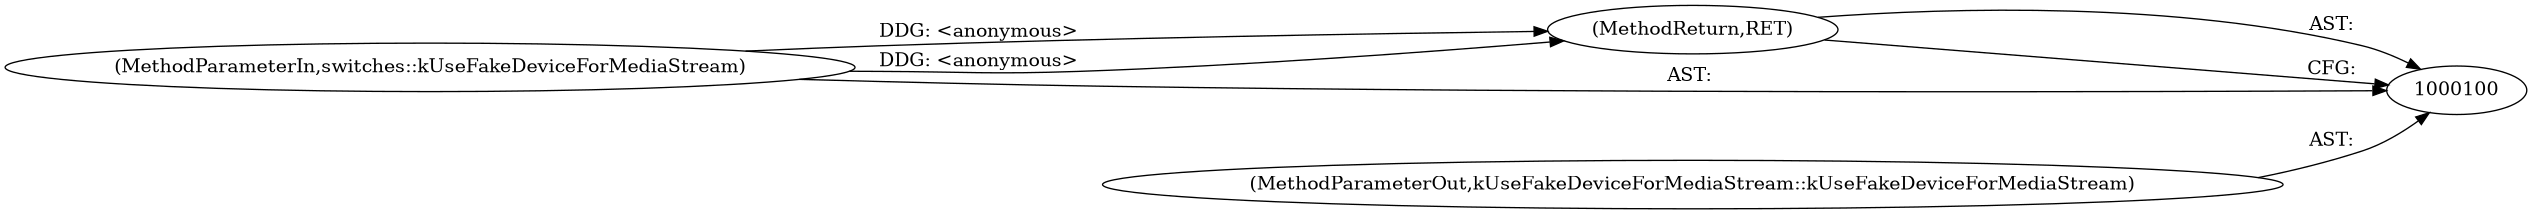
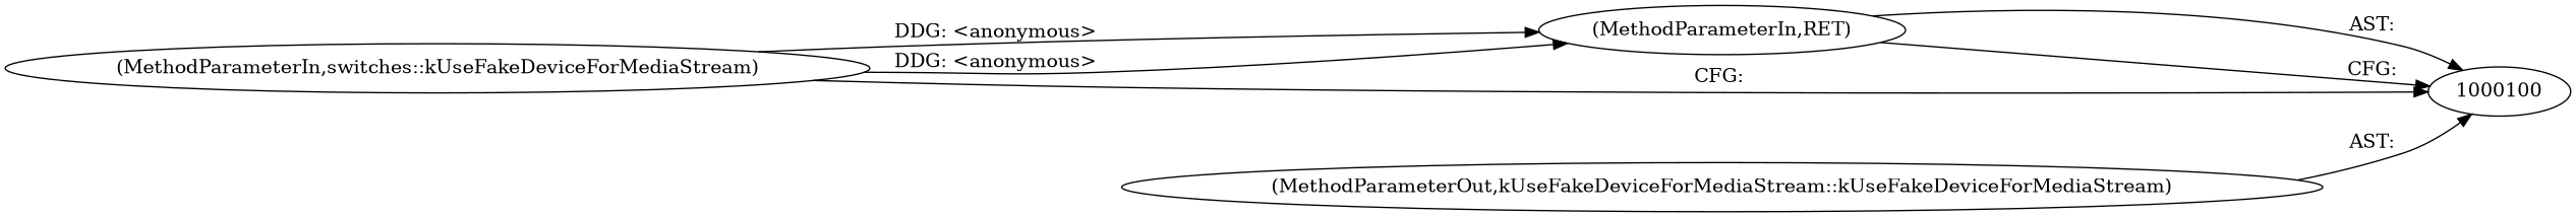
  digraph {
    rankdir=LR
-   n1 [label="(MethodReturn,RET)"]
+   n1 [label="(MethodParameterIn,RET)"]
    1000100
    n3 [label="(MethodParameterIn,switches::kUseFakeDeviceForMediaStream)"]
    n4 [label="(MethodParameterOut,kUseFakeDeviceForMediaStream::kUseFakeDeviceForMediaStream)"]
    n1 -> 1000100 [label="AST: "]
    n1 -> 1000100 [label="CFG: "]
    n3 -> n1 [label="DDG: <anonymous>"]
    n3 -> n1 [label="DDG: <anonymous>"]
-   n3 -> 1000100 [label="AST: "]
+   n3 -> 1000100 [label="CFG: "]
    n4 -> 1000100 [label="AST: "]
  }
